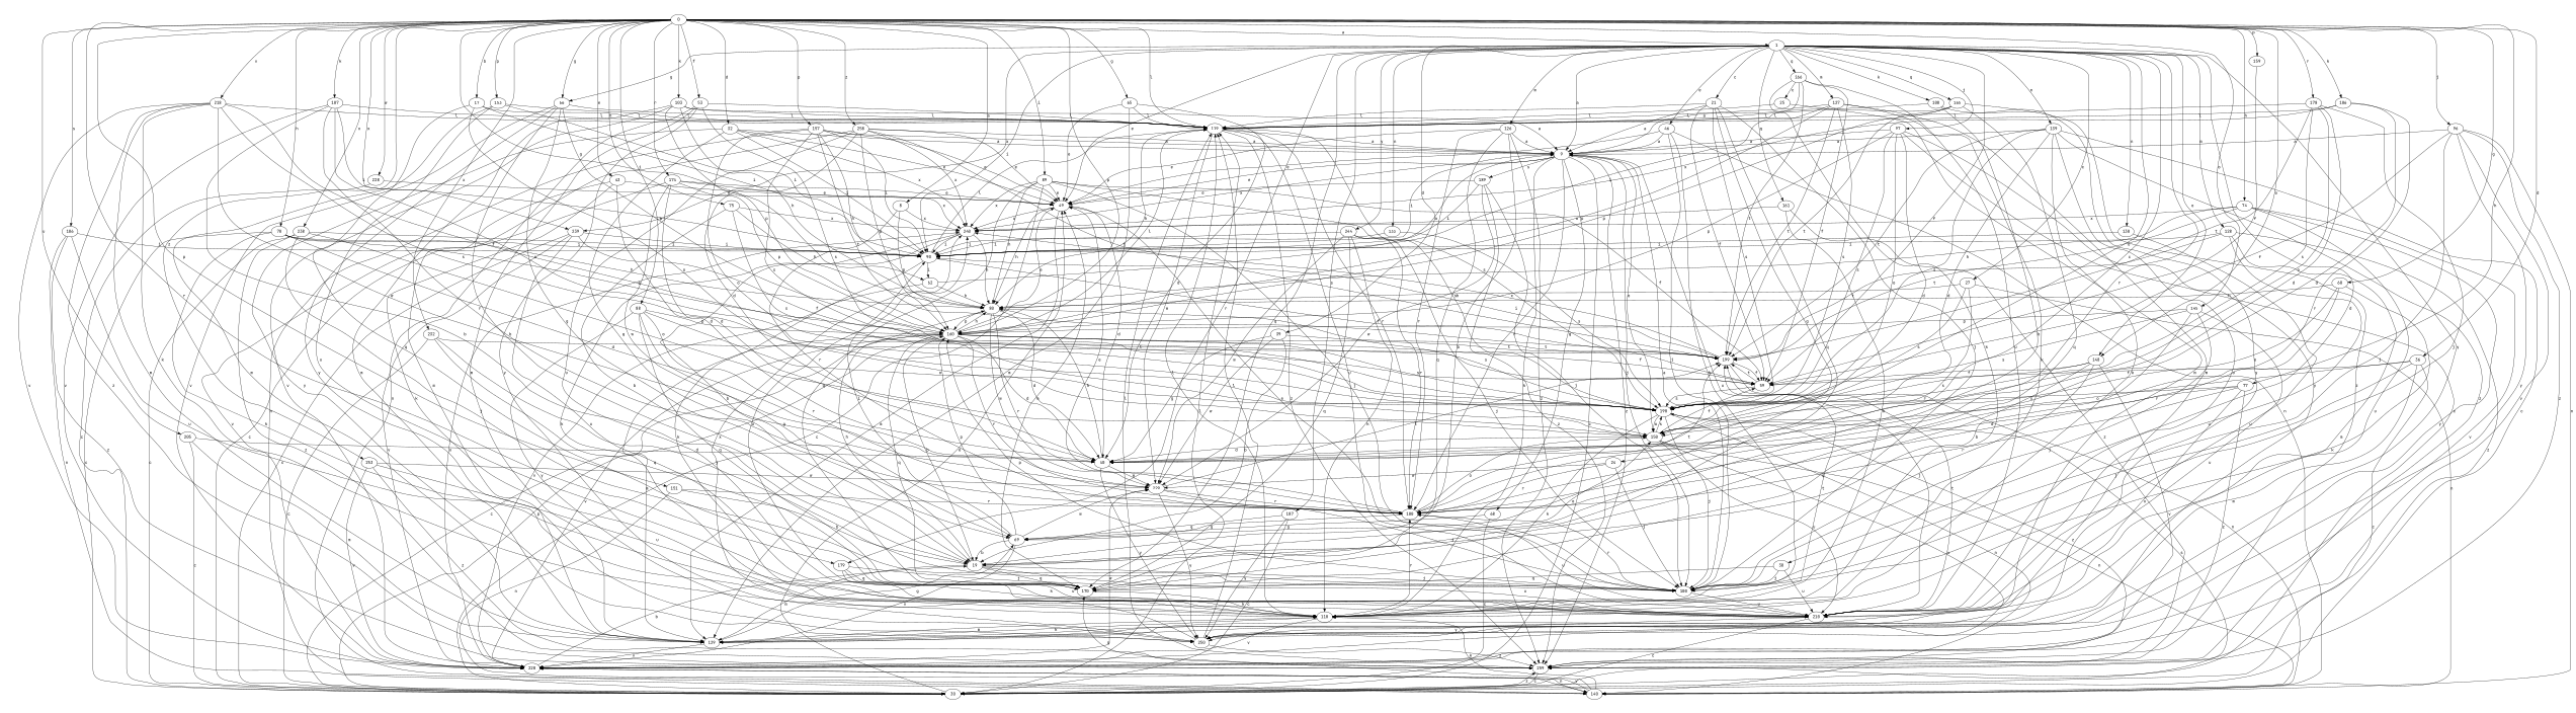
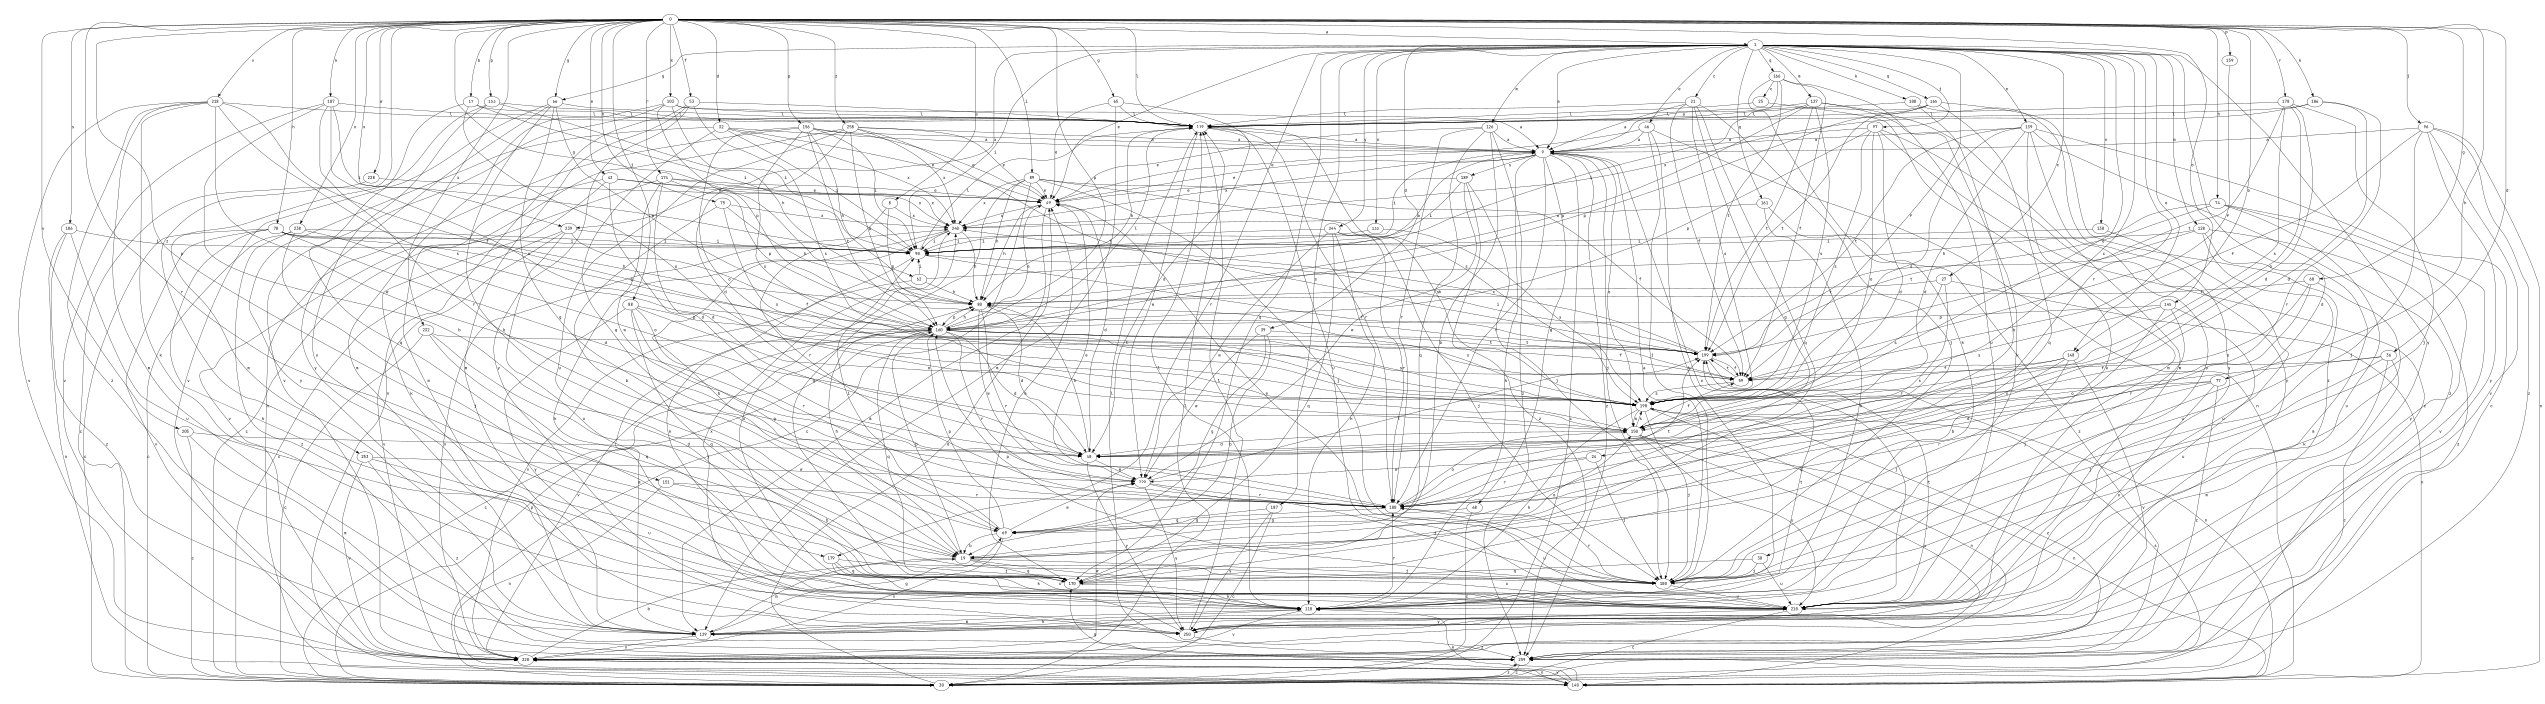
  strict digraph {
    fontname="JetBrains Mono"
    node [fontname="JetBrains Mono"]
    edge [fontname="JetBrains Mono"]
    0
    1
    8
    17
    32
    36
    43
    53
    60
    62
    65
    66
    70
    74
    75
    77
    88
    89
    96
    103
    106
    107
    119
    145
    148
    151
    153
-   157
+   157 [label=156]
    159
    160
    174
    178
    179
    186
    205
    218
    228
    232
    238
    239
    n41 [label=258]
    253
    9
    21
    24
    27
    38
    39
    46
    49
    59
    90
    97
    108
    126
    127
    128
    130
    133
    139
    150
    161
    165
    166
    170
    180
    187
    244
    250
    240
    69
    30
    100
    129
    110
    40
    220
    190
    140
    80
    19
    210
    199
    259
    229
    68
    189
    25
    0 -> 1 [label=a]
    0 -> 8 [label=a]
    0 -> 17 [label=b]
    0 -> 32 [label=d]
    0 -> 36 [label=d]
    0 -> 43 [label=e]
    0 -> 53 [label=f]
    0 -> 60 [label=g]
    0 -> 62 [label=g]
    0 -> 65 [label=g]
    0 -> 66 [label=g]
    0 -> 70 [label=h]
    0 -> 74 [label=h]
    0 -> 75 [label=h]
    0 -> 77 [label=h]
    0 -> 88 [label=i]
    0 -> 89 [label=i]
    0 -> 96 [label=j]
    0 -> 103 [label=k]
    0 -> 106 [label=k]
    0 -> 107 [label=k]
    0 -> 119 [label=l]
    0 -> 145 [label=o]
    0 -> 148 [label=o]
    0 -> 151 [label=p]
    0 -> 153 [label=p]
    0 -> 157 [label=p]
    0 -> 159 [label=p]
    0 -> 160 [label=p]
    0 -> 174 [label=r]
    0 -> 178 [label=r]
    0 -> 179 [label=r]
    0 -> 186 [label=s]
    0 -> 205 [label=u]
    0 -> 218 [label=v]
    0 -> 228 [label=w]
    0 -> 232 [label=x]
    0 -> 238 [label=x]
    0 -> 239 [label=x]
    0 -> n41 [label=z]
    0 -> 253 [label=z]
    1 -> 66 [label=g]
    1 -> 148 [label=o]
    1 -> 179 [label=r]
    1 -> 239 [label=x]
    1 -> 9 [label=a]
    1 -> 21 [label=c]
    1 -> 24 [label=c]
    1 -> 27 [label=c]
    1 -> 38 [label=d]
    1 -> 39 [label=d]
    1 -> 46 [label=e]
    1 -> 49 [label=e]
    1 -> 59 [label=f]
    1 -> 90 [label=i]
    1 -> 97 [label=j]
    1 -> 108 [label=k]
    1 -> 126 [label=m]
    1 -> 127 [label=m]
    1 -> 128 [label=m]
    1 -> 130 [label=n]
    1 -> 133 [label=n]
    1 -> 139 [label=n]
    1 -> 150 [label=o]
    1 -> 161 [label=q]
    1 -> 165 [label=q]
    1 -> 166 [label=q]
    1 -> 170 [label=q]
    1 -> 180 [label=r]
    1 -> 187 [label=s]
    1 -> 244 [label=y]
    1 -> 250 [label=y]
    8 -> 160 [label=p]
    8 -> 180 [label=r]
    8 -> 240 [label=x]
    17 -> 119 [label=l]
    17 -> 90 [label=i]
    17 -> 150 [label=o]
    17 -> 170 [label=q]
    32 -> 9 [label=a]
    32 -> 49 [label=e]
    32 -> 90 [label=i]
    32 -> 250 [label=y]
    32 -> 240 [label=x]
    32 -> 69 [label=g]
    36 -> 59 [label=f]
    36 -> 150 [label=o]
    36 -> 30 [label=c]
    36 -> 100 [label=j]
    36 -> 129 [label=m]
    43 -> 49 [label=e]
    43 -> 110 [label=k]
    43 -> 40 [label=d]
    43 -> 220 [label=v]
    53 -> 119 [label=l]
    53 -> 250 [label=y]
    53 -> 129 [label=m]
    53 -> 190 [label=s]
    53 -> 140 [label=n]
    60 -> 150 [label=o]
    60 -> 180 [label=r]
    60 -> 110 [label=k]
    60 -> 80 [label=h]
    62 -> 9 [label=a]
-   90 -> 62 [label=i]
+   62 -> 90 [label=i]
    62 -> 220 [label=v]
    62 -> 80 [label=h]
    65 -> 119 [label=l]
    65 -> 49 [label=e]
    65 -> 129 [label=m]
    65 -> 40 [label=d]
    66 -> 119 [label=l]
    66 -> 160 [label=p]
    66 -> 250 [label=y]
    66 -> 69 [label=g]
    66 -> 220 [label=v]
    66 -> 19 [label=b]
    70 -> 160 [label=p]
    70 -> 90 [label=i]
    70 -> 30 [label=c]
    70 -> 110 [label=k]
    70 -> 40 [label=d]
+   70 -> 220 [label=v]
    70 -> 80 [label=h]
    74 -> 250 [label=y]
-   74 -> 240 [label=x]
+   43 -> 240 [label=x]
    74 -> 220 [label=v]
    74 -> 80 [label=h]
    74 -> 210 [label=u]
    74 -> 199 [label=t]
    75 -> 240 [label=x]
    75 -> 190 [label=s]
    75 -> 80 [label=h]
    75 -> 19 [label=b]
    77 -> 180 [label=r]
    77 -> 40 [label=d]
    77 -> 190 [label=s]
    77 -> 210 [label=u]
    77 -> 259 [label=z]
    88 -> 160 [label=p]
    88 -> 150 [label=o]
    88 -> 170 [label=q]
    88 -> 180 [label=r]
    88 -> 250 [label=y]
    88 -> 69 [label=g]
    89 -> 49 [label=e]
    89 -> 59 [label=f]
    89 -> 170 [label=q]
    89 -> 240 [label=x]
    89 -> 30 [label=c]
    89 -> 100 [label=j]
    89 -> 190 [label=s]
    89 -> 80 [label=h]
    96 -> 9 [label=a]
    96 -> 59 [label=f]
    96 -> 250 [label=y]
    96 -> 100 [label=j]
    96 -> 220 [label=v]
    96 -> 140 [label=n]
    96 -> 259 [label=z]
    103 -> 119 [label=l]
    103 -> 160 [label=p]
    103 -> 9 [label=a]
    103 -> 129 [label=m]
    103 -> 220 [label=v]
    103 -> 80 [label=h]
    106 -> 119 [label=l]
    106 -> 180 [label=r]
    106 -> 240 [label=x]
    106 -> 40 [label=d]
    107 -> 119 [label=l]
    107 -> 90 [label=i]
    107 -> 180 [label=r]
    107 -> 220 [label=v]
    107 -> 190 [label=s]
    107 -> 19 [label=b]
    119 -> 9 [label=a]
    119 -> 180 [label=r]
    119 -> 190 [label=s]
    119 -> 80 [label=h]
    119 -> 210 [label=u]
-   119 -> 259 [label=z]
    119 -> 229 [label=w]
    145 -> 160 [label=p]
    145 -> 100 [label=j]
    145 -> 190 [label=s]
    145 -> 19 [label=b]
    145 -> 210 [label=u]
    148 -> 59 [label=f]
    148 -> 170 [label=q]
    148 -> 100 [label=j]
    148 -> 220 [label=v]
    148 -> 190 [label=s]
    151 -> 180 [label=r]
    151 -> 140 [label=n]
    151 -> 19 [label=b]
    153 -> 119 [label=l]
    153 -> 90 [label=i]
    153 -> 129 [label=m]
    153 -> 210 [label=u]
    157 -> 9 [label=a]
    157 -> 49 [label=e]
    157 -> 90 [label=i]
    157 -> 150 [label=o]
    157 -> 190 [label=s]
    157 -> 140 [label=n]
    157 -> 80 [label=h]
    157 -> 199 [label=t]
    159 -> 59 [label=f]
    160 -> 119 [label=l]
    160 -> 49 [label=e]
    160 -> 59 [label=f]
    160 -> 170 [label=q]
    160 -> 180 [label=r]
    160 -> 30 [label=c]
    160 -> 129 [label=m]
    160 -> 40 [label=d]
    160 -> 220 [label=v]
    160 -> 190 [label=s]
    160 -> 80 [label=h]
    160 -> 19 [label=b]
    160 -> 199 [label=t]
    174 -> 160 [label=p]
    174 -> 49 [label=e]
    174 -> 240 [label=x]
    174 -> 30 [label=c]
    174 -> 40 [label=d]
    174 -> 229 [label=w]
    178 -> 119 [label=l]
    178 -> 150 [label=o]
    178 -> 100 [label=j]
    178 -> 40 [label=d]
    178 -> 190 [label=s]
    178 -> 199 [label=t]
    179 -> 170 [label=q]
    179 -> 100 [label=j]
    179 -> 110 [label=k]
    179 -> 210 [label=u]
    186 -> 90 [label=i]
    186 -> 140 [label=n]
    186 -> 210 [label=u]
    186 -> 259 [label=z]
    205 -> 30 [label=c]
    205 -> 129 [label=m]
    205 -> 40 [label=d]
    218 -> 119 [label=l]
    218 -> 59 [label=f]
    218 -> 129 [label=m]
    218 -> 110 [label=k]
    218 -> 220 [label=v]
    218 -> 190 [label=s]
    218 -> 259 [label=z]
    218 -> 229 [label=w]
    228 -> 49 [label=e]
    228 -> 30 [label=c]
    232 -> 170 [label=q]
    232 -> 30 [label=c]
    232 -> 100 [label=j]
    232 -> 199 [label=t]
    238 -> 90 [label=i]
    238 -> 150 [label=o]
    238 -> 30 [label=c]
    238 -> 100 [label=j]
    238 -> 259 [label=z]
    239 -> 59 [label=f]
    239 -> 90 [label=i]
    239 -> 30 [label=c]
    239 -> 220 [label=v]
    239 -> 210 [label=u]
    n41 -> 160 [label=p]
    n41 -> 9 [label=a]
    n41 -> 49 [label=e]
    n41 -> 240 [label=x]
    n41 -> 129 [label=m]
    n41 -> 40 [label=d]
    n41 -> 210 [label=u]
    n41 -> 199 [label=t]
    253 -> 220 [label=v]
    253 -> 210 [label=u]
    253 -> 259 [label=z]
    253 -> 229 [label=w]
    9 -> 49 [label=e]
    9 -> 90 [label=i]
    9 -> 150 [label=o]
    9 -> 180 [label=r]
    9 -> 240 [label=x]
    9 -> 30 [label=c]
    9 -> 100 [label=j]
    9 -> 110 [label=k]
    9 -> 210 [label=u]
    9 -> 259 [label=z]
    9 -> 68 [label=g]
    9 -> 189 [label=s]
    21 -> 119 [label=l]
    21 -> 9 [label=a]
    21 -> 59 [label=f]
    21 -> 170 [label=q]
    21 -> 69 [label=g]
    21 -> 100 [label=j]
    21 -> 190 [label=s]
    24 -> 180 [label=r]
    24 -> 100 [label=j]
    24 -> 229 [label=w]
    27 -> 180 [label=r]
    27 -> 190 [label=s]
    27 -> 140 [label=n]
    27 -> 80 [label=h]
    38 -> 170 [label=q]
    38 -> 100 [label=j]
    38 -> 210 [label=u]
-   39 -> 40 [label=g]
+   39 -> 69 [label=g]
    39 -> 19 [label=b]
    39 -> 199 [label=t]
    39 -> 229 [label=w]
    46 -> 9 [label=a]
    46 -> 49 [label=e]
    46 -> 100 [label=j]
    46 -> 110 [label=k]
    46 -> 140 [label=n]
    49 -> 240 [label=x]
    49 -> 129 [label=m]
    49 -> 40 [label=d]
    49 -> 80 [label=h]
    59 -> 190 [label=s]
    59 -> 199 [label=t]
    90 -> 119 [label=l]
    90 -> 59 [label=f]
    90 -> 110 [label=k]
    97 -> 160 [label=p]
    97 -> 9 [label=a]
    97 -> 150 [label=o]
    97 -> 250 [label=y]
    97 -> 30 [label=c]
    97 -> 40 [label=d]
    97 -> 190 [label=s]
    108 -> 119 [label=l]
    108 -> 250 [label=y]
    108 -> 19 [label=b]
    126 -> 9 [label=a]
    126 -> 49 [label=e]
    126 -> 170 [label=q]
    126 -> 180 [label=r]
    126 -> 19 [label=b]
    126 -> 259 [label=z]
    127 -> 119 [label=l]
    127 -> 160 [label=p]
    127 -> 90 [label=i]
    127 -> 129 [label=m]
    127 -> 110 [label=k]
    127 -> 190 [label=s]
    127 -> 199 [label=t]
    128 -> 90 [label=i]
    128 -> 129 [label=m]
    128 -> 210 [label=u]
    128 -> 199 [label=t]
    128 -> 259 [label=z]
    130 -> 90 [label=i]
    130 -> 210 [label=u]
    133 -> 90 [label=i]
    133 -> 190 [label=s]
    139 -> 9 [label=a]
    139 -> 30 [label=c]
    139 -> 110 [label=k]
    139 -> 40 [label=d]
    139 -> 190 [label=s]
    139 -> 210 [label=u]
    139 -> 199 [label=t]
    139 -> 259 [label=z]
    150 -> 59 [label=f]
    150 -> 40 [label=d]
    150 -> 220 [label=v]
    150 -> 190 [label=s]
    150 -> 140 [label=n]
    150 -> 210 [label=u]
    161 -> 240 [label=x]
    161 -> 110 [label=k]
    161 -> 259 [label=z]
    165 -> 119 [label=l]
    165 -> 160 [label=p]
    165 -> 170 [label=q]
    165 -> 199 [label=t]
    165 -> 259 [label=z]
    166 -> 9 [label=a]
    166 -> 59 [label=f]
    166 -> 110 [label=k]
    166 -> 210 [label=u]
    166 -> 199 [label=t]
    166 -> 25 [label=c]
    170 -> 49 [label=e]
    170 -> 110 [label=k]
    180 -> 49 [label=e]
    180 -> 150 [label=o]
    180 -> 69 [label=g]
    180 -> 210 [label=u]
    180 -> 199 [label=t]
    187 -> 250 [label=y]
    187 -> 69 [label=g]
    187 -> 30 [label=c]
    244 -> 90 [label=i]
    244 -> 170 [label=q]
    244 -> 180 [label=r]
    244 -> 100 [label=j]
    244 -> 110 [label=k]
    244 -> 229 [label=w]
    250 -> 119 [label=l]
    250 -> 240 [label=x]
    250 -> 259 [label=z]
    240 -> 90 [label=i]
    240 -> 110 [label=k]
    240 -> 80 [label=h]
    240 -> 19 [label=b]
    69 -> 160 [label=p]
    69 -> 90 [label=i]
    69 -> 220 [label=v]
    69 -> 19 [label=b]
    69 -> 229 [label=w]
    30 -> 119 [label=l]
    30 -> 160 [label=p]
    30 -> 49 [label=e]
    30 -> 190 [label=s]
    30 -> 259 [label=z]
    100 -> 160 [label=p]
    100 -> 9 [label=a]
    100 -> 49 [label=e]
    100 -> 180 [label=r]
    100 -> 210 [label=u]
    129 -> 69 [label=g]
    129 -> 110 [label=k]
    129 -> 220 [label=v]
    110 -> 119 [label=l]
    110 -> 180 [label=r]
    110 -> 129 [label=m]
    110 -> 220 [label=v]
    110 -> 199 [label=t]
    40 -> 250 [label=y]
    40 -> 80 [label=h]
    40 -> 229 [label=w]
    220 -> 240 [label=x]
    220 -> 140 [label=n]
    220 -> 19 [label=b]
    220 -> 229 [label=w]
    190 -> 150 [label=o]
    190 -> 100 [label=j]
    190 -> 110 [label=k]
    190 -> 140 [label=n]
    190 -> 259 [label=z]
    140 -> 170 [label=q]
    140 -> 110 [label=k]
    140 -> 220 [label=v]
    80 -> 160 [label=p]
    80 -> 180 [label=r]
    80 -> 40 [label=d]
    80 -> 190 [label=s]
    80 -> 229 [label=w]
    19 -> 150 [label=o]
    19 -> 170 [label=q]
    19 -> 100 [label=j]
    19 -> 129 [label=m]
    19 -> 80 [label=h]
    19 -> 210 [label=u]
    210 -> 250 [label=y]
    210 -> 240 [label=x]
    210 -> 30 [label=c]
    210 -> 199 [label=t]
    199 -> 59 [label=f]
    199 -> 90 [label=i]
    199 -> 240 [label=x]
    199 -> 140 [label=n]
    259 -> 119 [label=l]
    259 -> 30 [label=c]
    229 -> 180 [label=r]
    229 -> 250 [label=y]
    229 -> 100 [label=j]
    229 -> 199 [label=t]
    68 -> 69 [label=g]
    68 -> 30 [label=c]
    189 -> 49 [label=e]
    189 -> 90 [label=i]
    189 -> 100 [label=j]
    189 -> 259 [label=z]
    189 -> 229 [label=w]
    25 -> 119 [label=l]
    25 -> 129 [label=m]
  }
